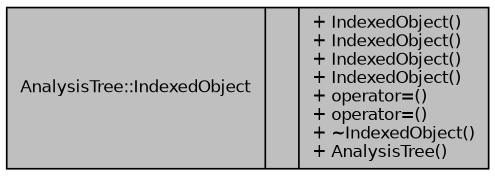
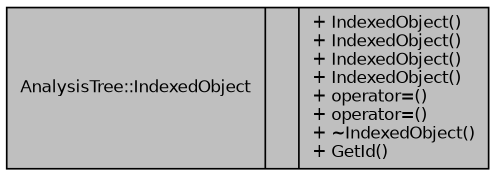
  digraph {
    rankdir=LR
-   n1 [color=black fillcolor=grey75 fontcolor=black fontname=Helvetica fontsize=10 height=0.2 label="{AnalysisTree::IndexedObject\n||+ IndexedObject()\l+ IndexedObject()\l+ IndexedObject()\l+ IndexedObject()\l+ operator=()\l+ operator=()\l+ ~IndexedObject()\l+ AnalysisTree()\l}" shape=record style=filled width=0.4]
+   n1 [color=black fillcolor=grey75 fontcolor=black fontname=Helvetica fontsize=10 height=0.2 label="{AnalysisTree::IndexedObject\n||+ IndexedObject()\l+ IndexedObject()\l+ IndexedObject()\l+ IndexedObject()\l+ operator=()\l+ operator=()\l+ ~IndexedObject()\l+ GetId()\l}" shape=record style=filled width=0.4]
  }
